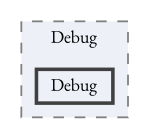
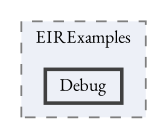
  digraph {
    compound=true
    fontname="EB Garamond"
    n1 [color=grey25 fillcolor="#edf0f7" fontname="EB Garamond" fontsize=10 height=0.2 label=Debug shape=box style="filled,bold" width=0.4]
    subgraph cluster_1 {
      bgcolor="#edf0f7"
      fontsize=10
-     label=Debug
+     label=EIRExamples
      pencolor=grey50
      style="filled,dashed"
      n1
    }
  }
